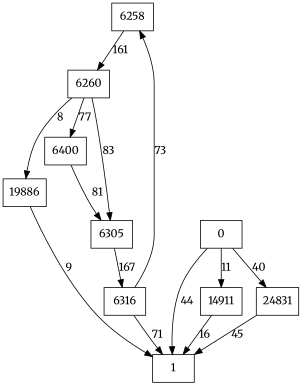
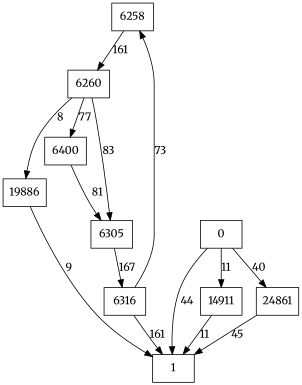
  digraph {
    fontname=Merriweather
    rankdir=TB
    node [fontname=Merriweather shape=rectangle]
    edge [fontname=Merriweather]
    6258
    6260
    6305
    6400
    19886
    6316
    1
    14911
-   24861 [label=24831]
+   24861
    0
    6258 -> 6260 [label=161]
    6260 -> 6305 [label=83]
    6260 -> 6400 [label=77]
    6260 -> 19886 [label=8]
    6305 -> 6316 [label=167]
    6400 -> 6305 [label=81]
    19886 -> 1 [label=9]
    6316 -> 6258 [label=73]
-   6316 -> 1 [label=71]
-   14911 -> 1 [label=16]
+   6316 -> 1 [label=161]
+   14911 -> 1 [label=11]
    24861 -> 1 [label=45]
    0 -> 1 [label=44]
    0 -> 14911 [label=11]
    0 -> 24861 [label=40]
  }
